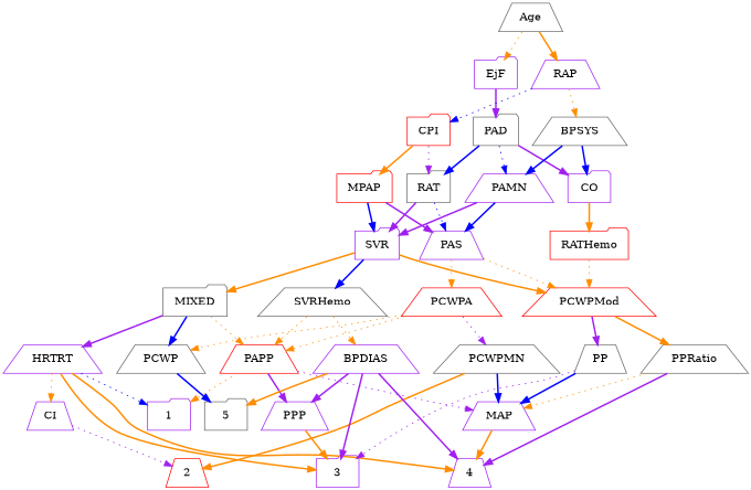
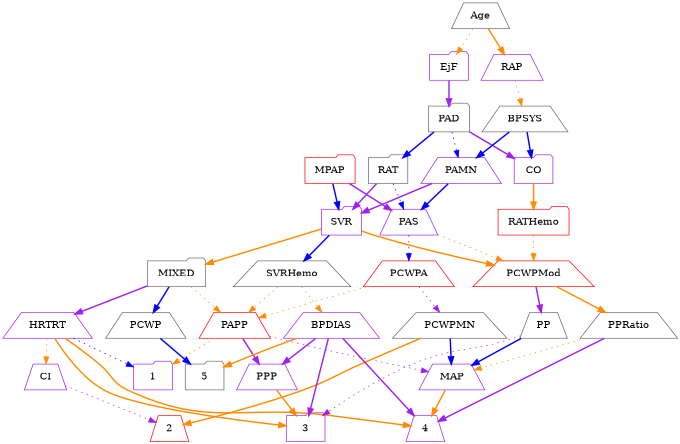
  strict digraph {
    node [color=purple shape=trapezium]
    edge [color=darkorange style=bold]
    1 [height=0.5 shape=folder width=0.75]
    2 [color=red height=0.5 width=0.75]
    3 [height=0.5 shape=folder width=0.75]
    4 [height=0.5 width=0.75]
    5 [color=gray40 height=0.5 shape=folder width=0.75]
    Age [color=gray40 height=0.5 width=0.75]
    EjF [height=0.5 shape=folder width=0.75]
    RAP [height=0.5 width=0.77632]
    PAD [color=gray40 height=0.5 shape=folder width=0.79437]
    BPSYS [color=gray40 height=0.5 width=1.0471]
-   CPI [color=red height=0.5 shape=folder width=0.75]
    CO [height=0.5 shape=folder width=0.75]
    PAMN [height=0.5 width=1.011]
    RAT [color=gray40 height=0.5 shape=folder width=0.75827]
    MPAP [color=red height=0.5 shape=folder width=0.97491]
    RATHemo [color=red height=0.5 shape=folder width=1.3721]
    PAS [height=0.5 width=0.75]
    SVR [height=0.5 shape=folder width=0.77632]
    MIXED [color=gray40 height=0.5 shape=folder width=1.1193]
    PCWP [color=gray40 height=0.5 width=0.97491]
    PAPP [color=red height=0.5 width=0.88464]
    HRTRT [height=0.5 width=1.1013]
    MAP [height=0.5 width=0.84854]
    PPP [height=0.5 width=0.75]
    CI [height=0.5 width=0.75]
    PCWPMod [color=red height=0.5 width=1.4443]
    PCWPA [color=red height=0.5 width=1.1555]
    SVRHemo [color=gray40 height=0.5 width=1.3902]
    PP [color=gray40 height=0.5 width=0.75]
    PPRatio [color=gray40 height=0.5 width=1.1013]
    PCWPMN [color=gray40 height=0.5 width=1.3902]
    BPDIAS [height=0.5 width=1.1735]
    Age -> EjF [style=dotted]
    Age -> RAP
    EjF -> PAD [color=purple]
    RAP -> BPSYS [style=dotted]
-   RAP -> CPI [color=blue style=dotted]
    PAD -> CO [color=purple]
    PAD -> PAMN [color=blue style=dotted]
    PAD -> RAT [color=blue]
    BPSYS -> CO [color=blue]
    BPSYS -> PAMN [color=blue]
-   CPI -> RAT [color=purple style=dotted]
-   CPI -> MPAP
    CO -> RATHemo
    PAMN -> PAS [color=blue]
    PAMN -> SVR [color=purple]
    RAT -> PAS [color=blue style=dotted]
    RAT -> SVR [color=purple]
    MPAP -> PAS [color=purple]
    MPAP -> SVR [color=blue]
    RATHemo -> PCWPMod [style=dotted]
    PAS -> PCWPMod [style=dotted]
-   PAS -> PCWPA [style=dotted]
+   PAS -> PCWPA [color=blue style=dotted]
    SVR -> MIXED
    SVR -> PCWPMod
    SVR -> SVRHemo [color=blue]
    MIXED -> PCWP [color=blue]
    MIXED -> PAPP [style=dotted]
    MIXED -> HRTRT [color=purple]
    PCWP -> 5 [color=blue]
    PAPP -> 1 [style=dotted]
    PAPP -> MAP [color=purple style=dotted]
    PAPP -> PPP [color=purple]
    HRTRT -> 1 [color=blue style=dotted]
    HRTRT -> 3
    HRTRT -> 4
    HRTRT -> CI [style=dotted]
    MAP -> 4
    PPP -> 3
    CI -> 2 [color=purple style=dotted]
    PCWPMod -> PP [color=purple]
    PCWPMod -> PPRatio
-   PCWPA -> PCWP [style=dotted]
    PCWPA -> PAPP [style=dotted]
    PCWPA -> PCWPMN [color=purple style=dotted]
    SVRHemo -> PAPP [style=dotted]
    SVRHemo -> BPDIAS [style=dotted]
    PP -> 3 [color=purple style=dotted]
    PP -> MAP [color=blue]
    PPRatio -> 4 [color=purple]
    PPRatio -> MAP [style=dotted]
    PCWPMN -> 2
    PCWPMN -> MAP [color=blue]
    BPDIAS -> 3 [color=purple]
    BPDIAS -> 4 [color=purple]
    BPDIAS -> 5
    BPDIAS -> PPP [color=purple]
  }
